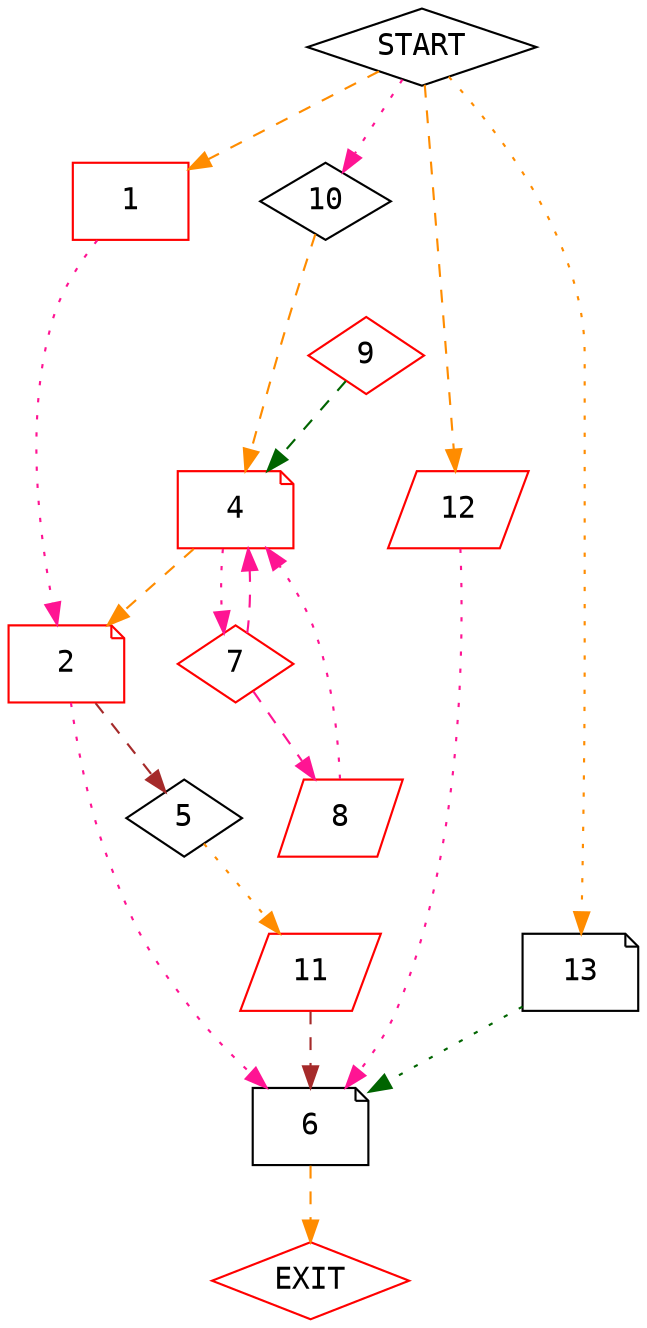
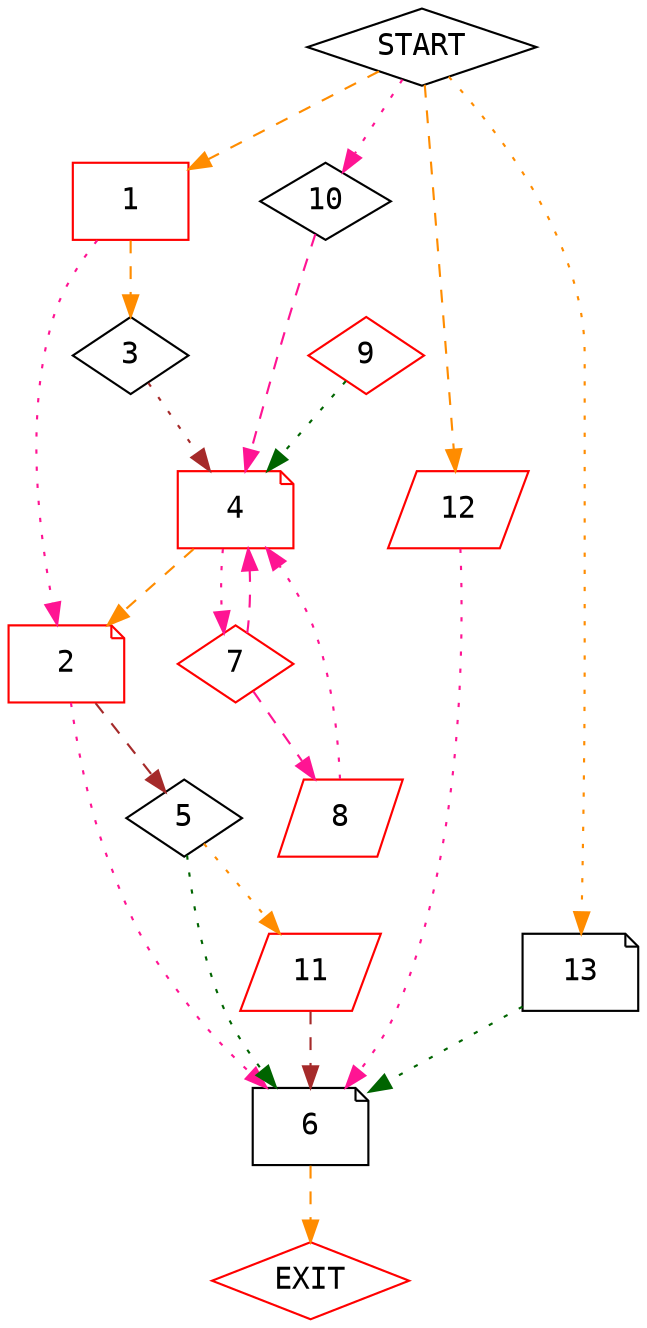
  digraph {
    fontname="DejaVu Sans Mono"
    node [color=red fontname="DejaVu Sans Mono" shape=diamond]
    edge [color=deeppink fontname="DejaVu Sans Mono" style=dashed]
    n1 [color=black label=START]
    1 [shape=box]
    10 [color=black]
    12 [shape=parallelogram]
    13 [color=black shape=note]
    2 [shape=note]
+   3 [color=black]
    4 [shape=note]
    9
    6 [color=black shape=note]
    n11 [label=EXIT]
    5 [color=black]
    11 [shape=parallelogram]
    7
    8 [shape=parallelogram]
    n1 -> 1 [color=darkorange]
    n1 -> 10 [style=dotted]
    n1 -> 12 [color=darkorange]
    n1 -> 13 [color=darkorange style=dotted]
    1 -> 2 [style=dotted]
-   10 -> 4 [color=darkorange]
+   1 -> 3 [color=darkorange]
+   10 -> 4
    12 -> 6 [style=dotted]
    13 -> 6 [color=darkgreen style=dotted]
    2 -> 6 [style=dotted]
    2 -> 5 [color=brown]
+   3 -> 4 [color=brown style=dotted]
    4 -> 2 [color=darkorange]
    4 -> 7 [style=dotted]
-   9 -> 4 [color=darkgreen]
+   9 -> 4 [color=darkgreen style=dotted]
    6 -> n11 [color=darkorange]
+   5 -> 6 [color=darkgreen style=dotted]
    5 -> 11 [color=darkorange style=dotted]
    11 -> 6 [color=brown]
    7 -> 4
    7 -> 8
    8 -> 4 [style=dotted]
  }
